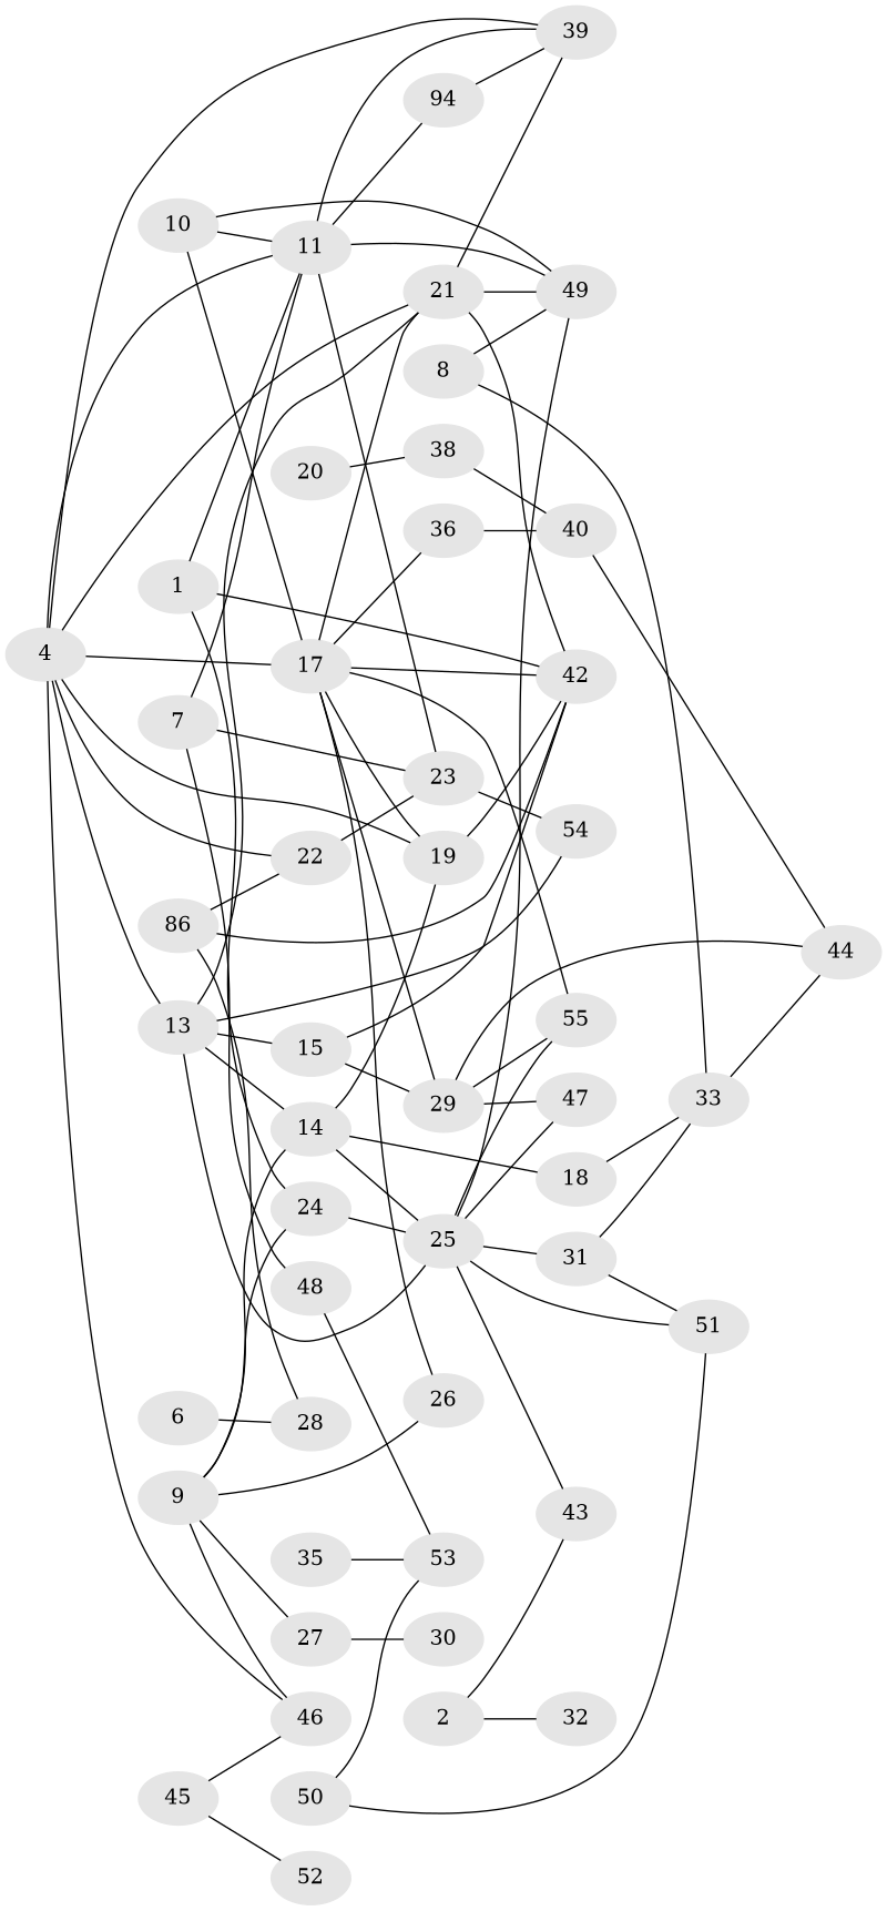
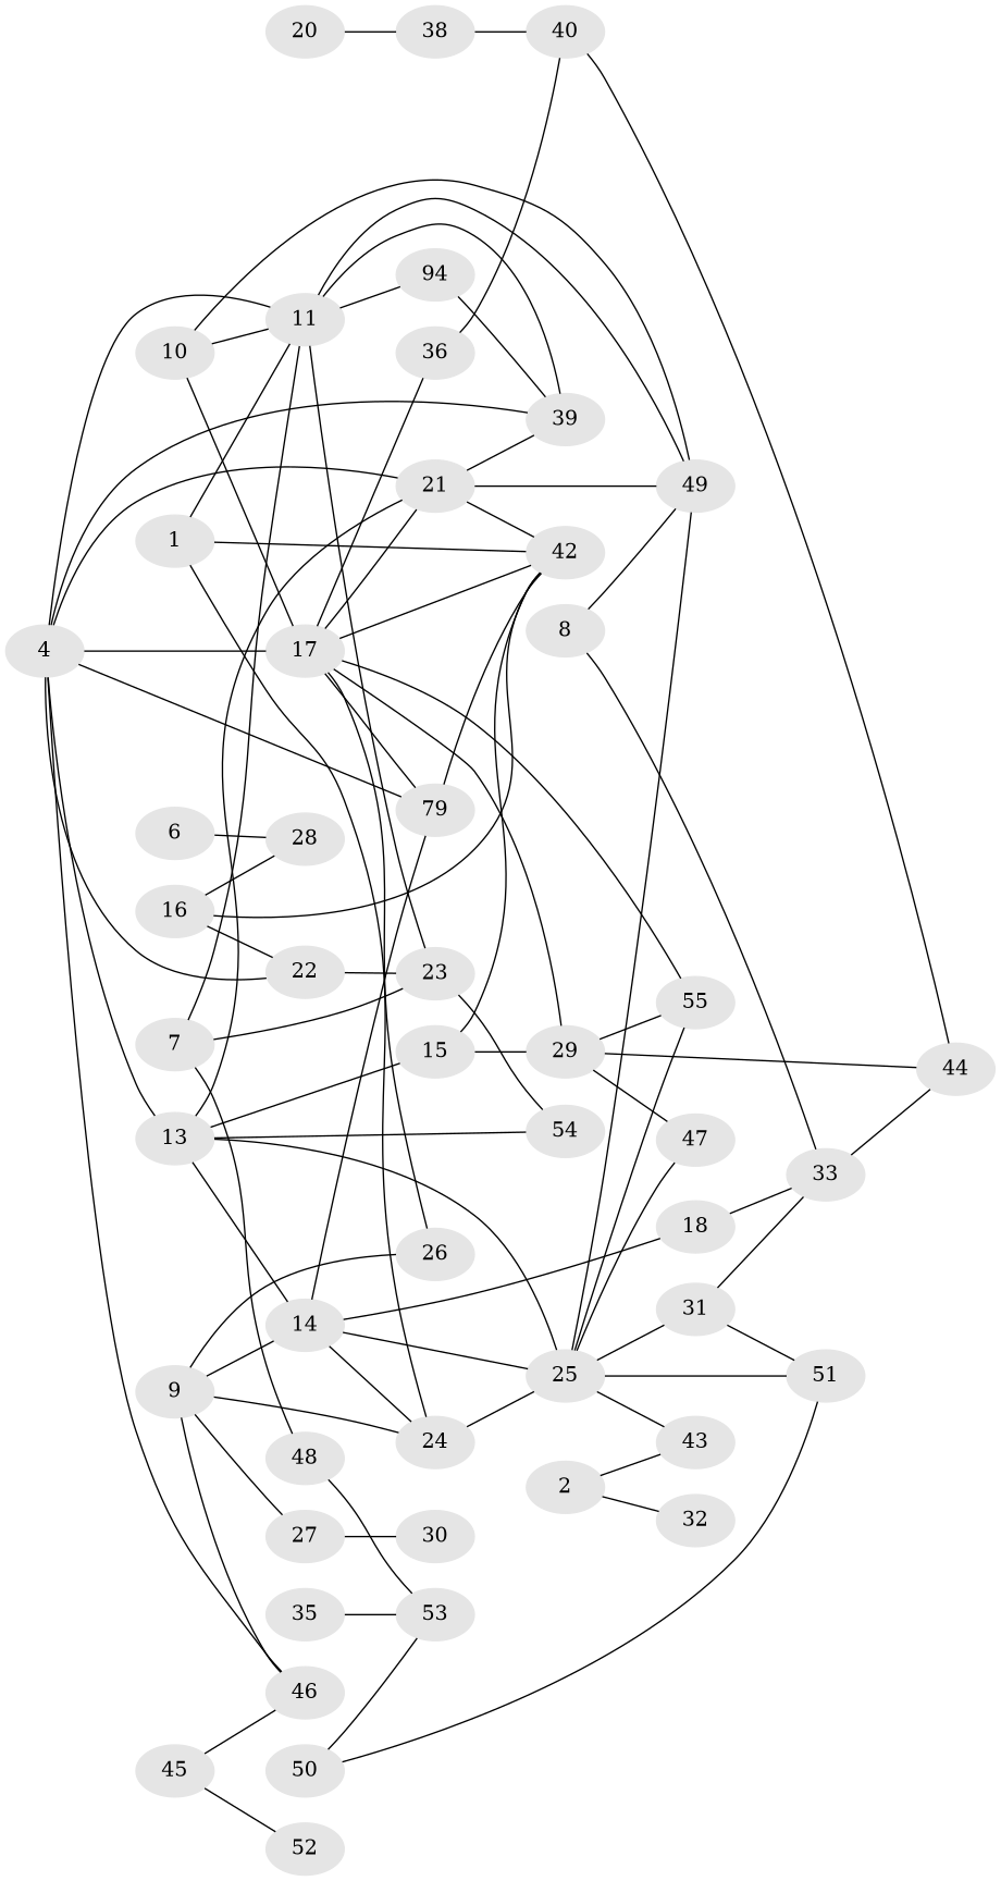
  graph {
    rankdir=LR
    node [color=gray90 style=filled]
    edge [weight=1.0]
    1
    11
    24
    42
    39
    23
    49
    n8 [label=94]
    25
    2
    32
    43
    4
    13
    17
-   19
+   19 [label=79]
    21
    22
    46
    14
    15
    54
    26
    29
    36
    55
    6
    28
    7
    48
    53
    8
    33
    44
    9
    27
    18
    30
    10
    31
    47
    51
-   16 [label=86]
+   16
    40
    20
    38
    35
    45
    52
    50
    1 -- 11
    1 -- 24
    1 -- 42
    11 -- 39
    11 -- 23
    11 -- 49
    11 -- n8
    24 -- 25
    23 -- 54
    n8 -- 39
    25 -- 49
    25 -- 43
    25 -- 55
    25 -- 31
    25 -- 47
    25 -- 51
    2 -- 32
    2 -- 43
    4 -- 11
    4 -- 39 [weight=2.0]
    4 -- 13
    4 -- 17
    4 -- 19
    4 -- 21
    4 -- 22
    4 -- 46
    13 -- 25
    13 -- 21
    13 -- 14
    13 -- 15
    13 -- 54
    17 -- 42
    17 -- 19 [weight=2.0]
    17 -- 21
    17 -- 26
    17 -- 29
    17 -- 36
    17 -- 55
    19 -- 42
    21 -- 42
    21 -- 39
    21 -- 49
    22 -- 23
+   14 -- 24
    14 -- 25
    14 -- 19
    14 -- 18
    15 -- 42
    15 -- 29
    29 -- 55
    29 -- 44
    29 -- 47
    36 -- 40
    6 -- 28
    7 -- 11
    7 -- 23
    7 -- 48
    48 -- 53
    8 -- 49
    8 -- 33
    33 -- 44
    9 -- 24
    9 -- 46
    9 -- 14
    9 -- 26
    9 -- 27
    27 -- 30
    18 -- 33
    10 -- 11
    10 -- 49
    10 -- 17
    31 -- 33
    31 -- 51
    16 -- 42
    16 -- 22
    16 -- 28
    40 -- 44
    20 -- 38
    38 -- 40
    35 -- 53
    45 -- 46
    45 -- 52
    50 -- 53
    50 -- 51
  }
